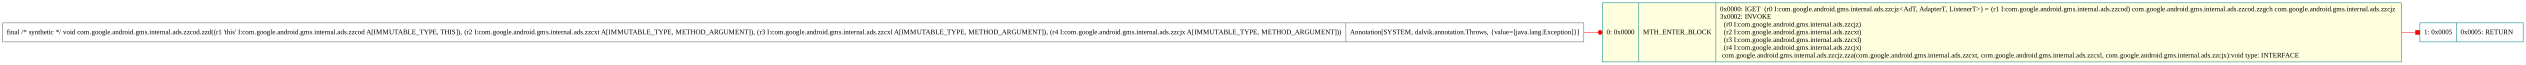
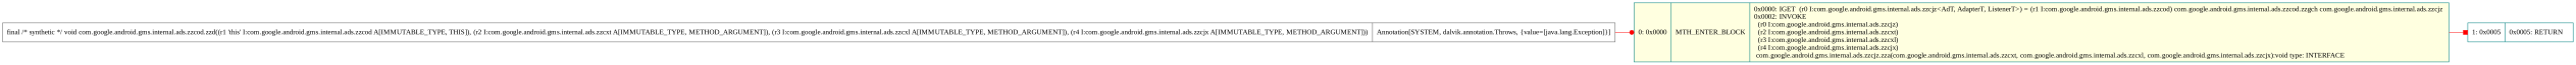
  digraph {
    rankdir=LR
    fontname="Liberation Serif"
    node [shape=record style=filled fillcolor=white color=teal fontname="Liberation Serif"]
    edge [color=red fontname="Liberation Serif"]
-   n1 [label="{0\:\ 0x0000|MTH_ENTER_BLOCK\l|0x0000: IGET  (r0 I:com.google.android.gms.internal.ads.zzcjz\<AdT, AdapterT, ListenerT\>) = (r1 I:com.google.android.gms.internal.ads.zzcod) com.google.android.gms.internal.ads.zzcod.zzgch com.google.android.gms.internal.ads.zzcjz \l3x0002: INVOKE  \l  (r0 I:com.google.android.gms.internal.ads.zzcjz)\l  (r2 I:com.google.android.gms.internal.ads.zzcxt)\l  (r3 I:com.google.android.gms.internal.ads.zzcxl)\l  (r4 I:com.google.android.gms.internal.ads.zzcjx)\l com.google.android.gms.internal.ads.zzcjz.zza(com.google.android.gms.internal.ads.zzcxt, com.google.android.gms.internal.ads.zzcxl, com.google.android.gms.internal.ads.zzcjx):void type: INTERFACE \l}" fillcolor=lightyellow]
+   n1 [label="{0\:\ 0x0000|MTH_ENTER_BLOCK\l|0x0000: IGET  (r0 I:com.google.android.gms.internal.ads.zzcjz\<AdT, AdapterT, ListenerT\>) = (r1 I:com.google.android.gms.internal.ads.zzcod) com.google.android.gms.internal.ads.zzcod.zzgch com.google.android.gms.internal.ads.zzcjz \l0x0002: INVOKE  \l  (r0 I:com.google.android.gms.internal.ads.zzcjz)\l  (r2 I:com.google.android.gms.internal.ads.zzcxt)\l  (r3 I:com.google.android.gms.internal.ads.zzcxl)\l  (r4 I:com.google.android.gms.internal.ads.zzcjx)\l com.google.android.gms.internal.ads.zzcjz.zza(com.google.android.gms.internal.ads.zzcxt, com.google.android.gms.internal.ads.zzcxl, com.google.android.gms.internal.ads.zzcjx):void type: INTERFACE \l}" fillcolor=lightyellow]
    n2 [label="{1\:\ 0x0005|0x0005: RETURN   \l}"]
    n3 [label="{final \/* synthetic *\/ void com.google.android.gms.internal.ads.zzcod.zzd((r1 'this' I:com.google.android.gms.internal.ads.zzcod A[IMMUTABLE_TYPE, THIS]), (r2 I:com.google.android.gms.internal.ads.zzcxt A[IMMUTABLE_TYPE, METHOD_ARGUMENT]), (r3 I:com.google.android.gms.internal.ads.zzcxl A[IMMUTABLE_TYPE, METHOD_ARGUMENT]), (r4 I:com.google.android.gms.internal.ads.zzcjx A[IMMUTABLE_TYPE, METHOD_ARGUMENT]))  | Annotation[SYSTEM, dalvik.annotation.Throws, \{value=[java.lang.Exception]\}]\l}" color=gray40]
    n1 -> n2 [arrowhead=box]
    n3 -> n1 [arrowhead=dot]
  }
